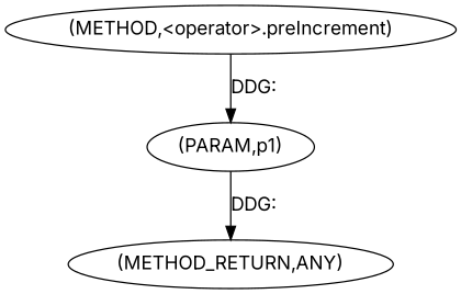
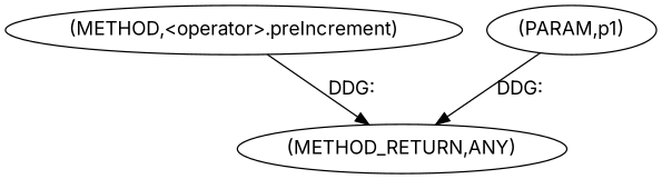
  digraph {
    fontname=Inter
    node [fontname=Inter]
    edge [fontname=Inter]
    n1 [label="(METHOD,&lt;operator&gt;.preIncrement)"]
    n2 [label="(PARAM,p1)"]
    n3 [label="(METHOD_RETURN,ANY)"]
-   n1 -> n2 [label="DDG: "]
+   n1 -> n3 [label="DDG: "]
    n2 -> n3 [label="DDG: "]
  }
